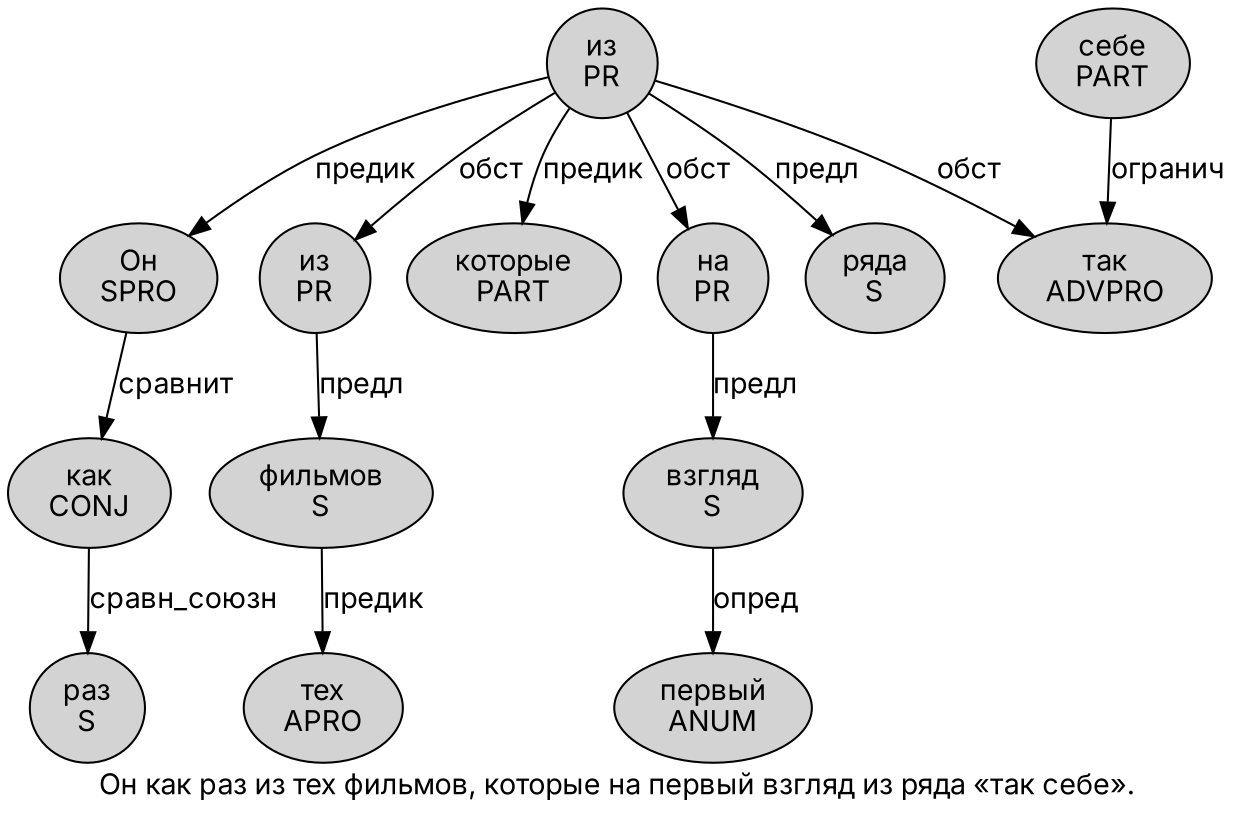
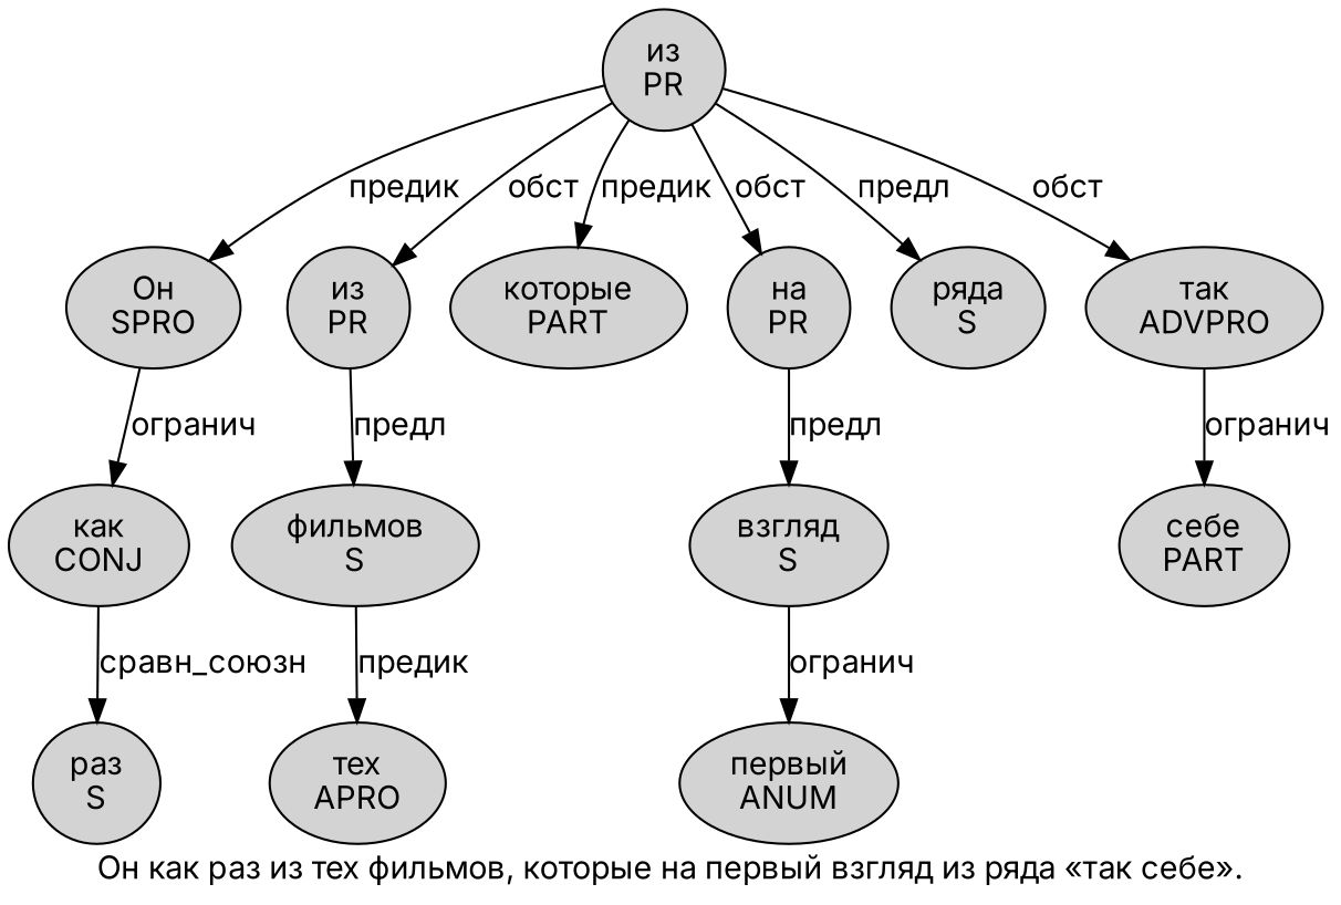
  digraph {
    fontname=Inter
    label="Он как раз из тех фильмов, которые на первый взгляд из ряда «так себе»."
    node [fillcolor=lightgray fontname=Inter penwidth=1 shape=ellipse style=filled]
    edge [fontname=Inter]
    n1 [label="Он\nSPRO"]
    n2 [label="как\nCONJ"]
    n3 [label="раз\nS"]
    n4 [label="из\nPR"]
    n5 [label="фильмов\nS"]
    n6 [label="тех\nAPRO"]
    n7 [label="которые\nPART"]
    n8 [label="на\nPR"]
    n9 [label="взгляд\nS"]
    n10 [label="первый\nANUM"]
    n11 [label="из\nPR"]
    n12 [label="ряда\nS"]
    n13 [label="так\nADVPRO"]
    n14 [label="себе\nPART"]
-   n1 -> n2 [label="сравнит"]
+   n1 -> n2 [label="огранич"]
    n2 -> n3 [label="сравн_союзн"]
    n4 -> n5 [label="предл"]
    n5 -> n6 [label="предик"]
    n8 -> n9 [label="предл"]
-   n9 -> n10 [label="опред"]
+   n9 -> n10 [label="огранич"]
    n11 -> n1 [label="предик"]
    n11 -> n4 [label="обст"]
    n11 -> n7 [label="предик"]
    n11 -> n8 [label="обст"]
    n11 -> n12 [label="предл"]
    n11 -> n13 [label="обст"]
-   n14 -> n13 [label="огранич"]
+   n13 -> n14 [label="огранич"]
  }
